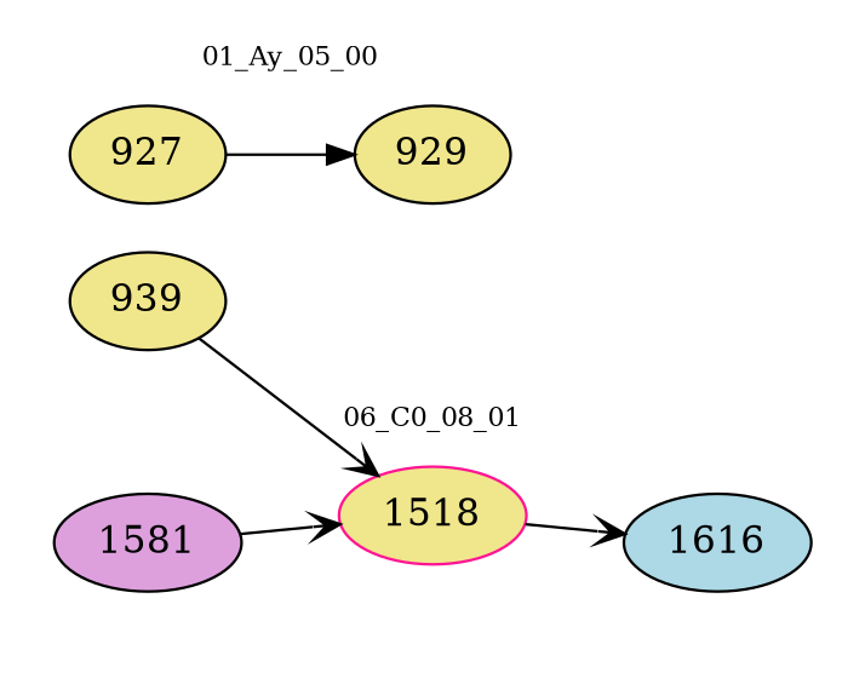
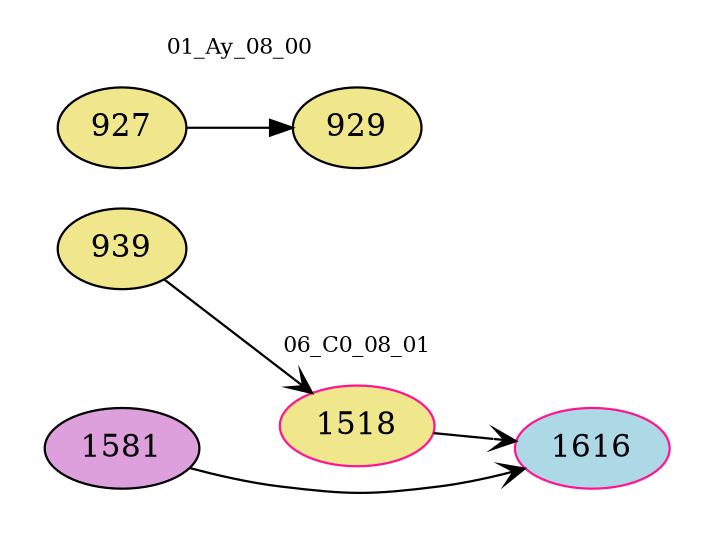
  digraph {
    rankdir=LR
    node [color=black fillcolor=khaki style=filled]
    edge [arrowhead=vee color=black]
    n1 [label=939]
    n2 [label=927]
    n3 [label=929]
    n4 [fillcolor=plum label=1581]
    n5 [color=deeppink label=1518]
-   n6 [fillcolor=lightblue label=1616]
+   n6 [color=deeppink fillcolor=lightblue label=1616]
    subgraph cluster_1 {
      color=white
      fontsize=10
-     label="01_Ay_05_00"
+     label="01_Ay_08_00"
      n1
      n2
      n3
    }
    subgraph cluster_2 {
      color=white
      fontsize=10
      label="06_C0_08_01"
      n4
      n5
      n6
    }
    n1 -> n5
    n2 -> n3 [arrowhead=normal]
-   n4 -> n5
+   n4 -> n6
    n5 -> n6
  }
